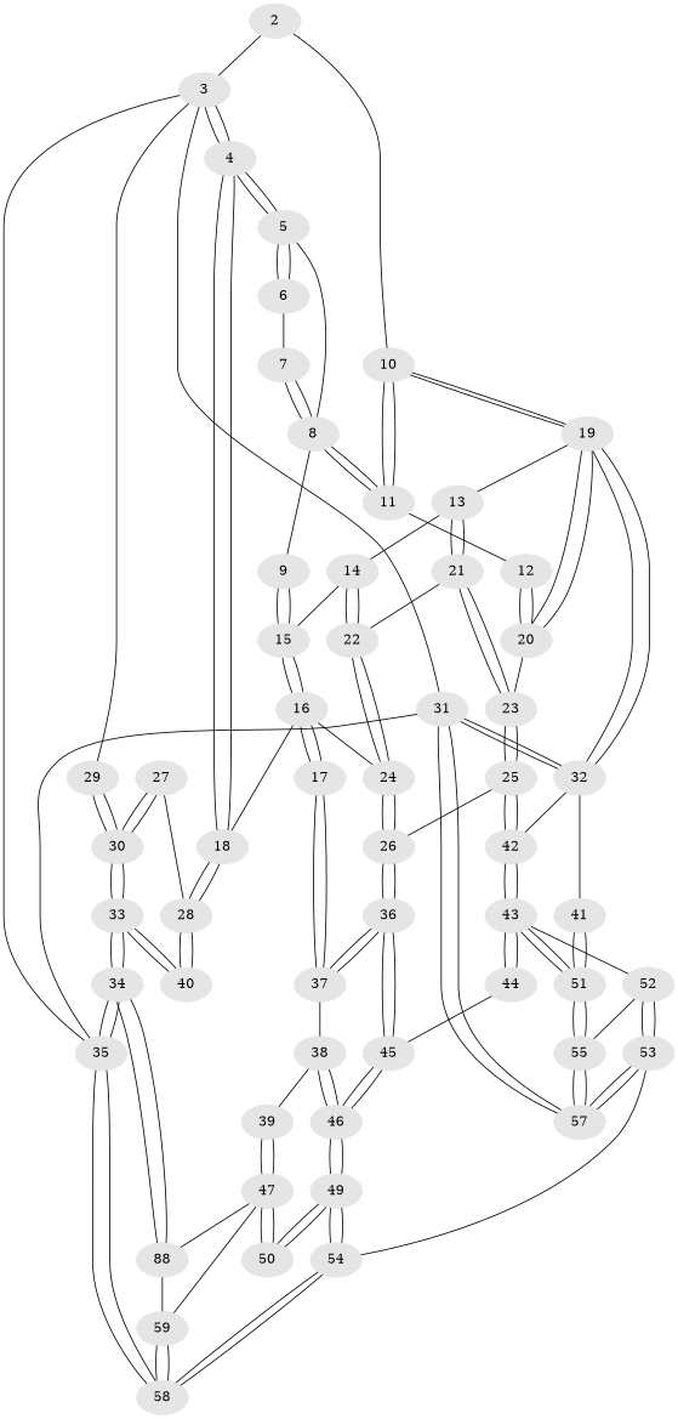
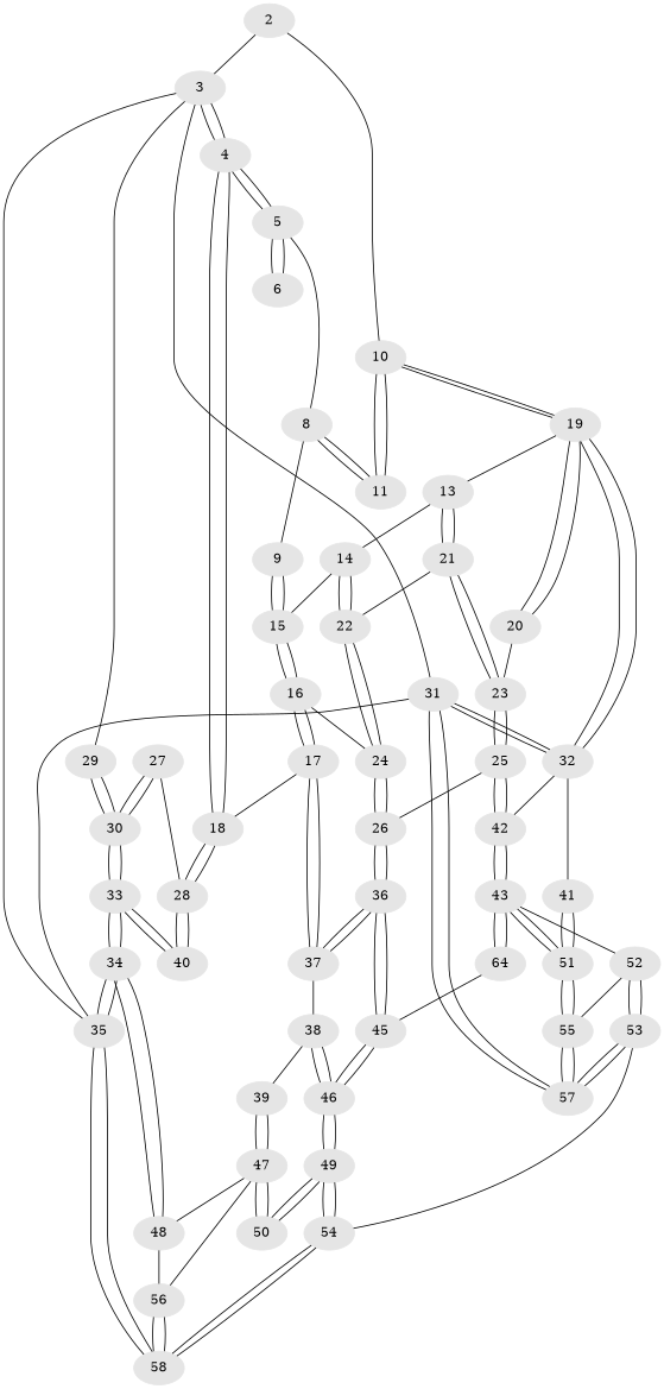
  graph {
    node [color=gray90 style=filled]
    2
    3
    10
-   7
    8
    31
    4
    29
    35
    11
    19
    32
    57
    5
    18
    30
    58
    6
    28
    9
    15
-   12
    16
    13
    20
    14
    21
    23
    22
    24
    17
    37
    26
    38
    40
    42
    41
    25
    36
    43
    45
    27
    33
    34
    51
-   48 [label=88]
-   56 [label=59]
+   48
+   56
    46
    39
    47
    49
    50
    55
-   44
+   44 [label=64]
    52
    53
    54
    2 -- 3
    2 -- 10
    3 -- 31
    3 -- 4
    3 -- 4
    3 -- 29
    3 -- 35
    10 -- 11
    10 -- 11
    10 -- 19
    10 -- 19
-   7 -- 8
-   7 -- 8
    8 -- 11
    8 -- 11
    8 -- 9
    31 -- 35
    31 -- 32
    31 -- 32
    31 -- 57
    31 -- 57
    4 -- 5
    4 -- 5
    4 -- 18
    4 -- 18
    29 -- 30
    29 -- 30
    35 -- 58
    35 -- 58
-   11 -- 12
    19 -- 32
    19 -- 32
    19 -- 13
    19 -- 20
    19 -- 20
    32 -- 42
    32 -- 41
    5 -- 8
    5 -- 6
    5 -- 6
    18 -- 28
    18 -- 28
    30 -- 33
    30 -- 33
-   6 -- 7
    28 -- 40
    28 -- 40
    9 -- 15
    9 -- 15
    15 -- 16
    15 -- 16
-   12 -- 20
-   12 -- 20
    16 -- 24
    16 -- 17
    16 -- 17
    13 -- 14
    13 -- 21
    13 -- 21
    20 -- 23
    14 -- 15
    14 -- 22
    14 -- 22
    21 -- 23
    21 -- 23
    21 -- 22
    23 -- 25
    23 -- 25
    22 -- 24
    22 -- 24
    24 -- 26
    24 -- 26
-   16 -- 18
+   17 -- 18
    17 -- 37
    17 -- 37
    37 -- 38
    26 -- 36
    26 -- 36
    38 -- 46
    38 -- 46
    38 -- 39
    42 -- 43
    42 -- 43
    41 -- 51
    41 -- 51
    25 -- 26
    25 -- 42
    25 -- 42
    36 -- 37
    36 -- 37
    36 -- 45
    36 -- 45
    43 -- 51
    43 -- 51
    43 -- 44
    43 -- 44
    43 -- 52
    45 -- 46
    45 -- 46
    27 -- 30
    27 -- 30
    27 -- 28
    33 -- 40
    33 -- 40
    33 -- 34
    33 -- 34
    34 -- 35
    34 -- 35
    34 -- 48
    34 -- 48
    51 -- 55
    51 -- 55
    48 -- 56
    56 -- 58
    56 -- 58
    46 -- 49
    46 -- 49
    39 -- 47
    39 -- 47
    47 -- 48
    47 -- 56
    47 -- 50
    47 -- 50
    49 -- 50
    49 -- 50
    49 -- 54
    49 -- 54
    55 -- 57
    55 -- 57
    44 -- 45
    52 -- 55
    52 -- 53
    52 -- 53
    53 -- 57
    53 -- 57
    53 -- 54
    54 -- 58
    54 -- 58
  }
